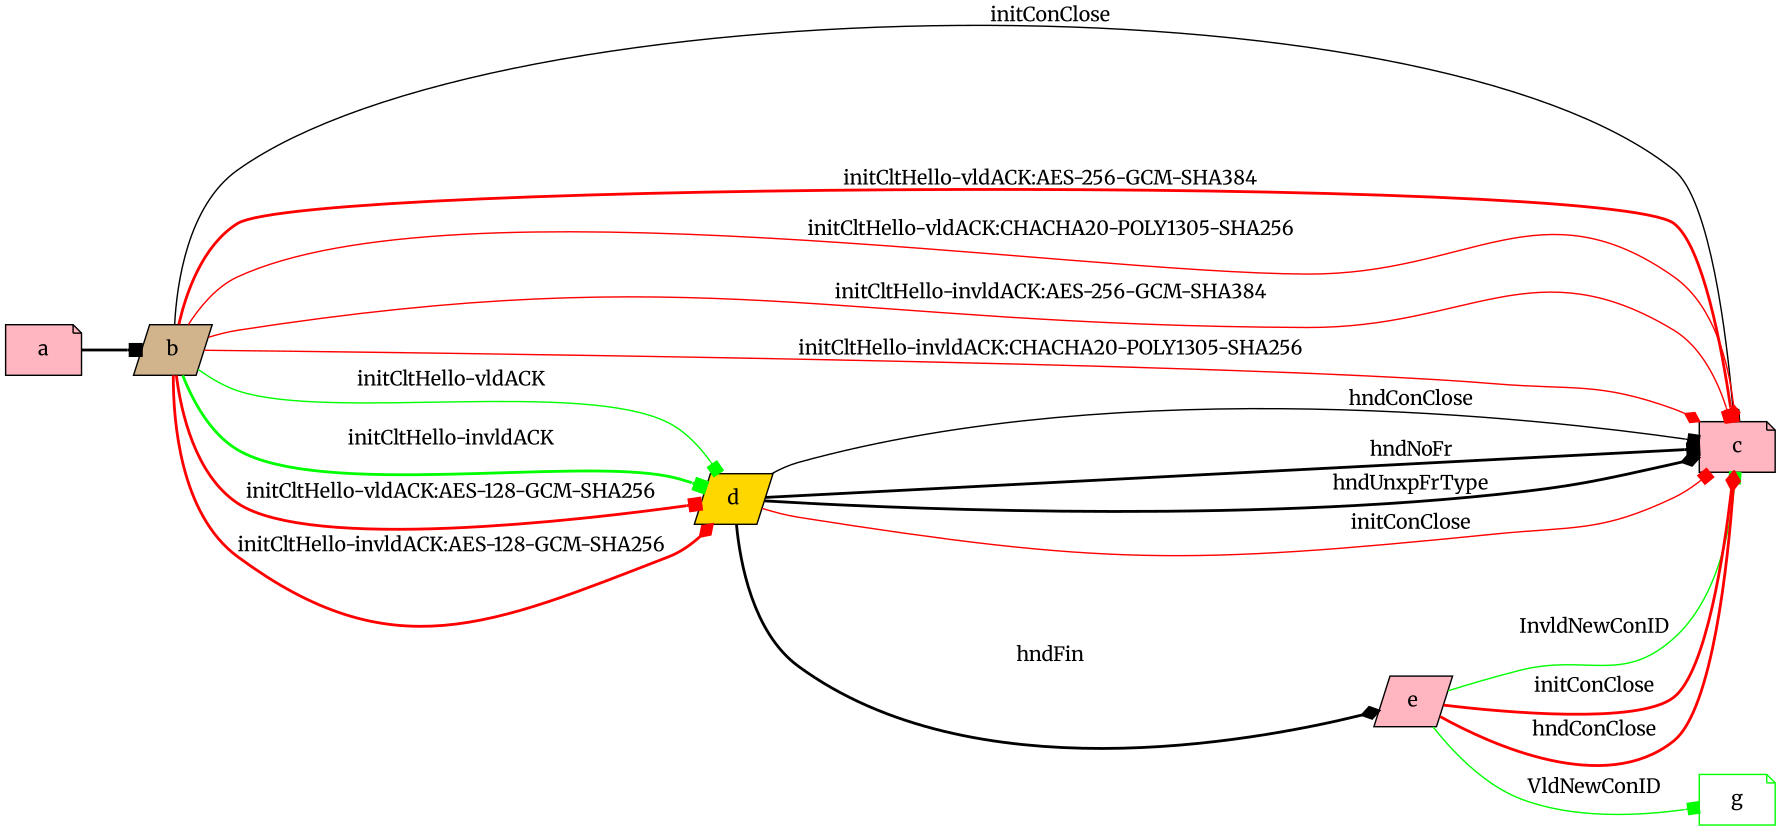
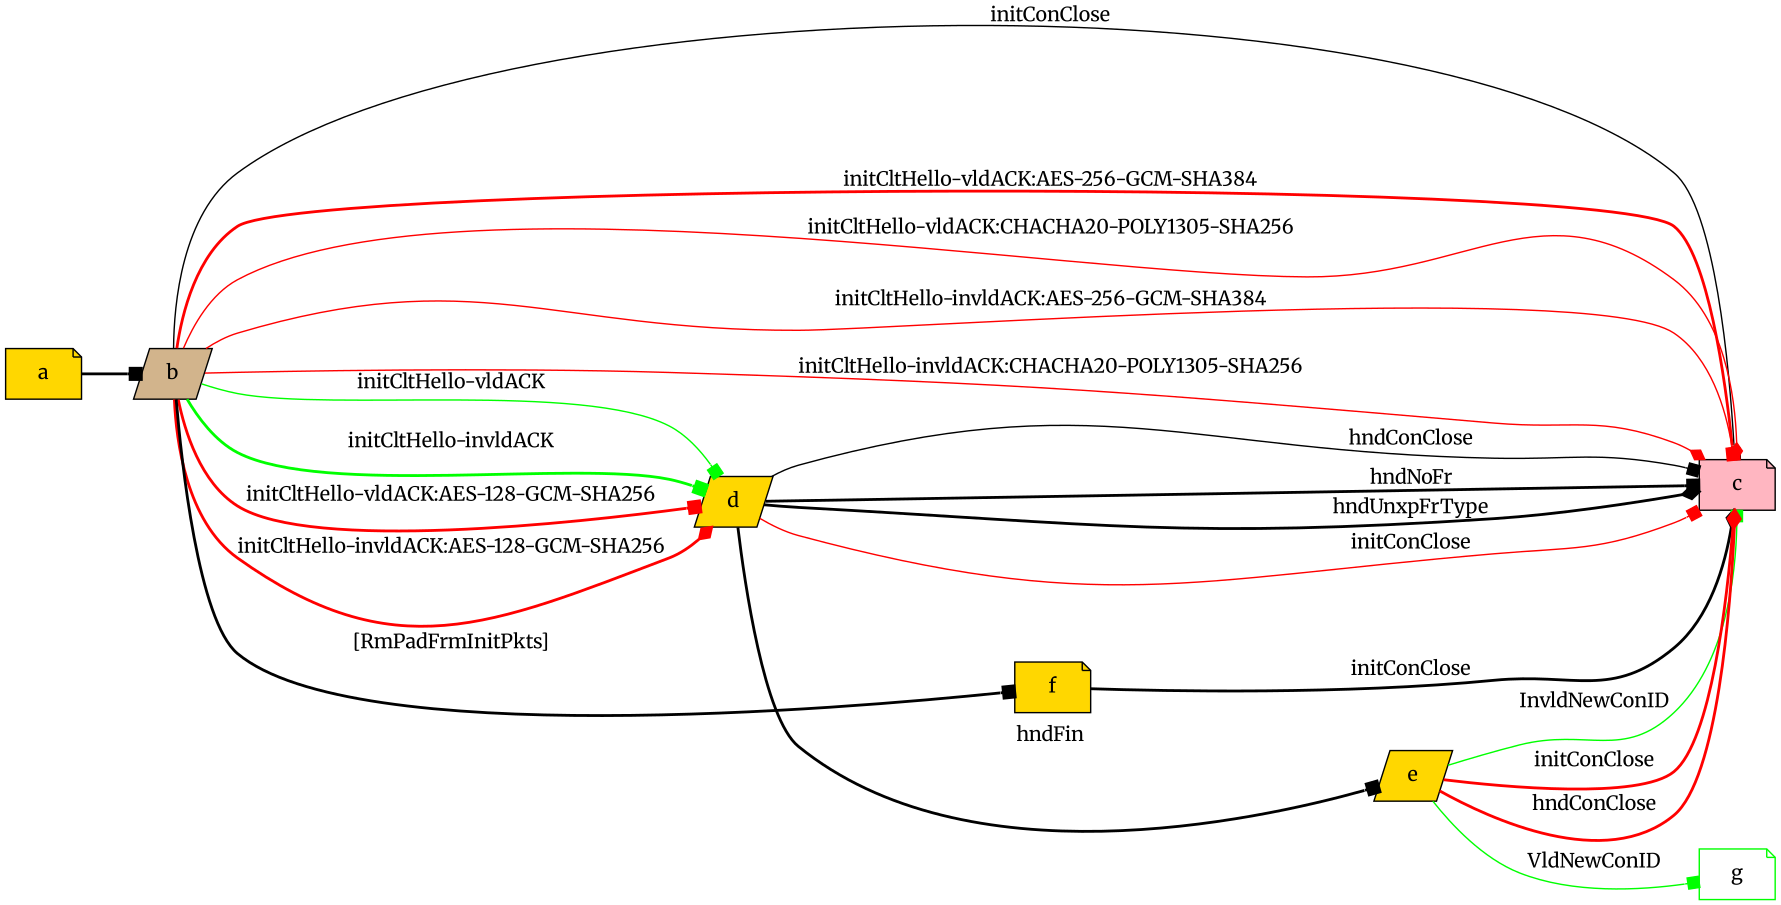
  digraph {
    fontname=Merriweather
    rankdir=LR
    node [fillcolor=gold fontname=Merriweather shape=note style=filled]
    edge [arrowhead=box fontname=Merriweather style=bold color=red]
-   a [fillcolor=lightpink]
+   a
    b [fillcolor=tan shape=parallelogram]
    c [fillcolor=lightpink]
    d [shape=parallelogram]
-   e [fillcolor=lightpink shape=parallelogram]
+   f
+   e [shape=parallelogram]
    g [color=green fillcolor=white]
    a -> b [color=""]
    b -> c [label="initConClose " style=solid color=""]
    b -> c [label="initCltHello-vldACK:AES-256-GCM-SHA384 "]
    b -> c [arrowhead=diamond label="initCltHello-vldACK:CHACHA20-POLY1305-SHA256 " style=solid]
    b -> c [label="initCltHello-invldACK:AES-256-GCM-SHA384 " style=solid]
    b -> c [arrowhead=diamond label="initCltHello-invldACK:CHACHA20-POLY1305-SHA256 " style=solid]
    b -> d [color=green label="initCltHello-vldACK " style=solid]
    b -> d [color=green label="initCltHello-invldACK "]
    b -> d [label="initCltHello-vldACK:AES-128-GCM-SHA256 "]
    b -> d [arrowhead=diamond label="initCltHello-invldACK:AES-128-GCM-SHA256 "]
+   b -> f [label="[RmPadFrmInitPkts] " color=""]
    d -> c [label="hndConClose " style=solid color=""]
    d -> c [label="hndNoFr " color=""]
    d -> c [arrowhead=diamond label="hndUnxpFrType " color=""]
    d -> c [label="initConClose " style=solid]
-   d -> e [arrowhead=diamond label="hndFin " color=""]
+   d -> e [label="hndFin " color=""]
+   f -> c [arrowhead=diamond label="initConClose " color=""]
    e -> c [color=green label="InvldNewConID " style=solid]
    e -> c [arrowhead=diamond label="initConClose "]
    e -> c [arrowhead=diamond label="hndConClose "]
    e -> g [color=green label="VldNewConID " style=solid]
  }
